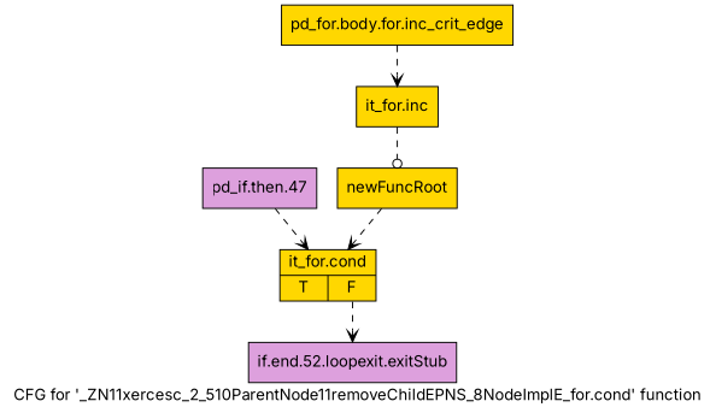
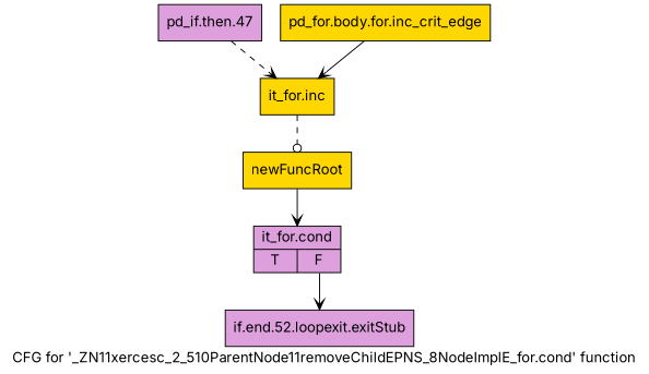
  digraph {
    fontname=Inter
    label="CFG for '_ZN11xercesc_2_510ParentNode11removeChildEPNS_8NodeImplE_for.cond' function"
    node [fillcolor=gold fontname=Inter shape=record style=filled]
    edge [arrowhead=vee fontname=Inter style=solid]
    n1 [label="{newFuncRoot}"]
-   n2 [label="{it_for.cond|{<s0>T|<s1>F}}"]
+   n2 [fillcolor=plum label="{it_for.cond|{<s0>T|<s1>F}}"]
    n3 [fillcolor=plum label="{if.end.52.loopexit.exitStub}"]
    n4 [fillcolor=plum label="{pd_if.then.47}"]
    n5 [label="{it_for.inc}"]
    n6 [label="{pd_for.body.for.inc_crit_edge}"]
-   n1 -> n2 [style=dashed]
-   n2 -> n3 [style=dashed tailport=s1]
-   n4 -> n2 [style=dashed]
+   n1 -> n2
+   n2 -> n3 [tailport=s1]
+   n4 -> n5 [style=dashed]
    n5 -> n1 [arrowhead=odot style=dashed]
-   n6 -> n5 [style=dashed]
+   n6 -> n5
  }
